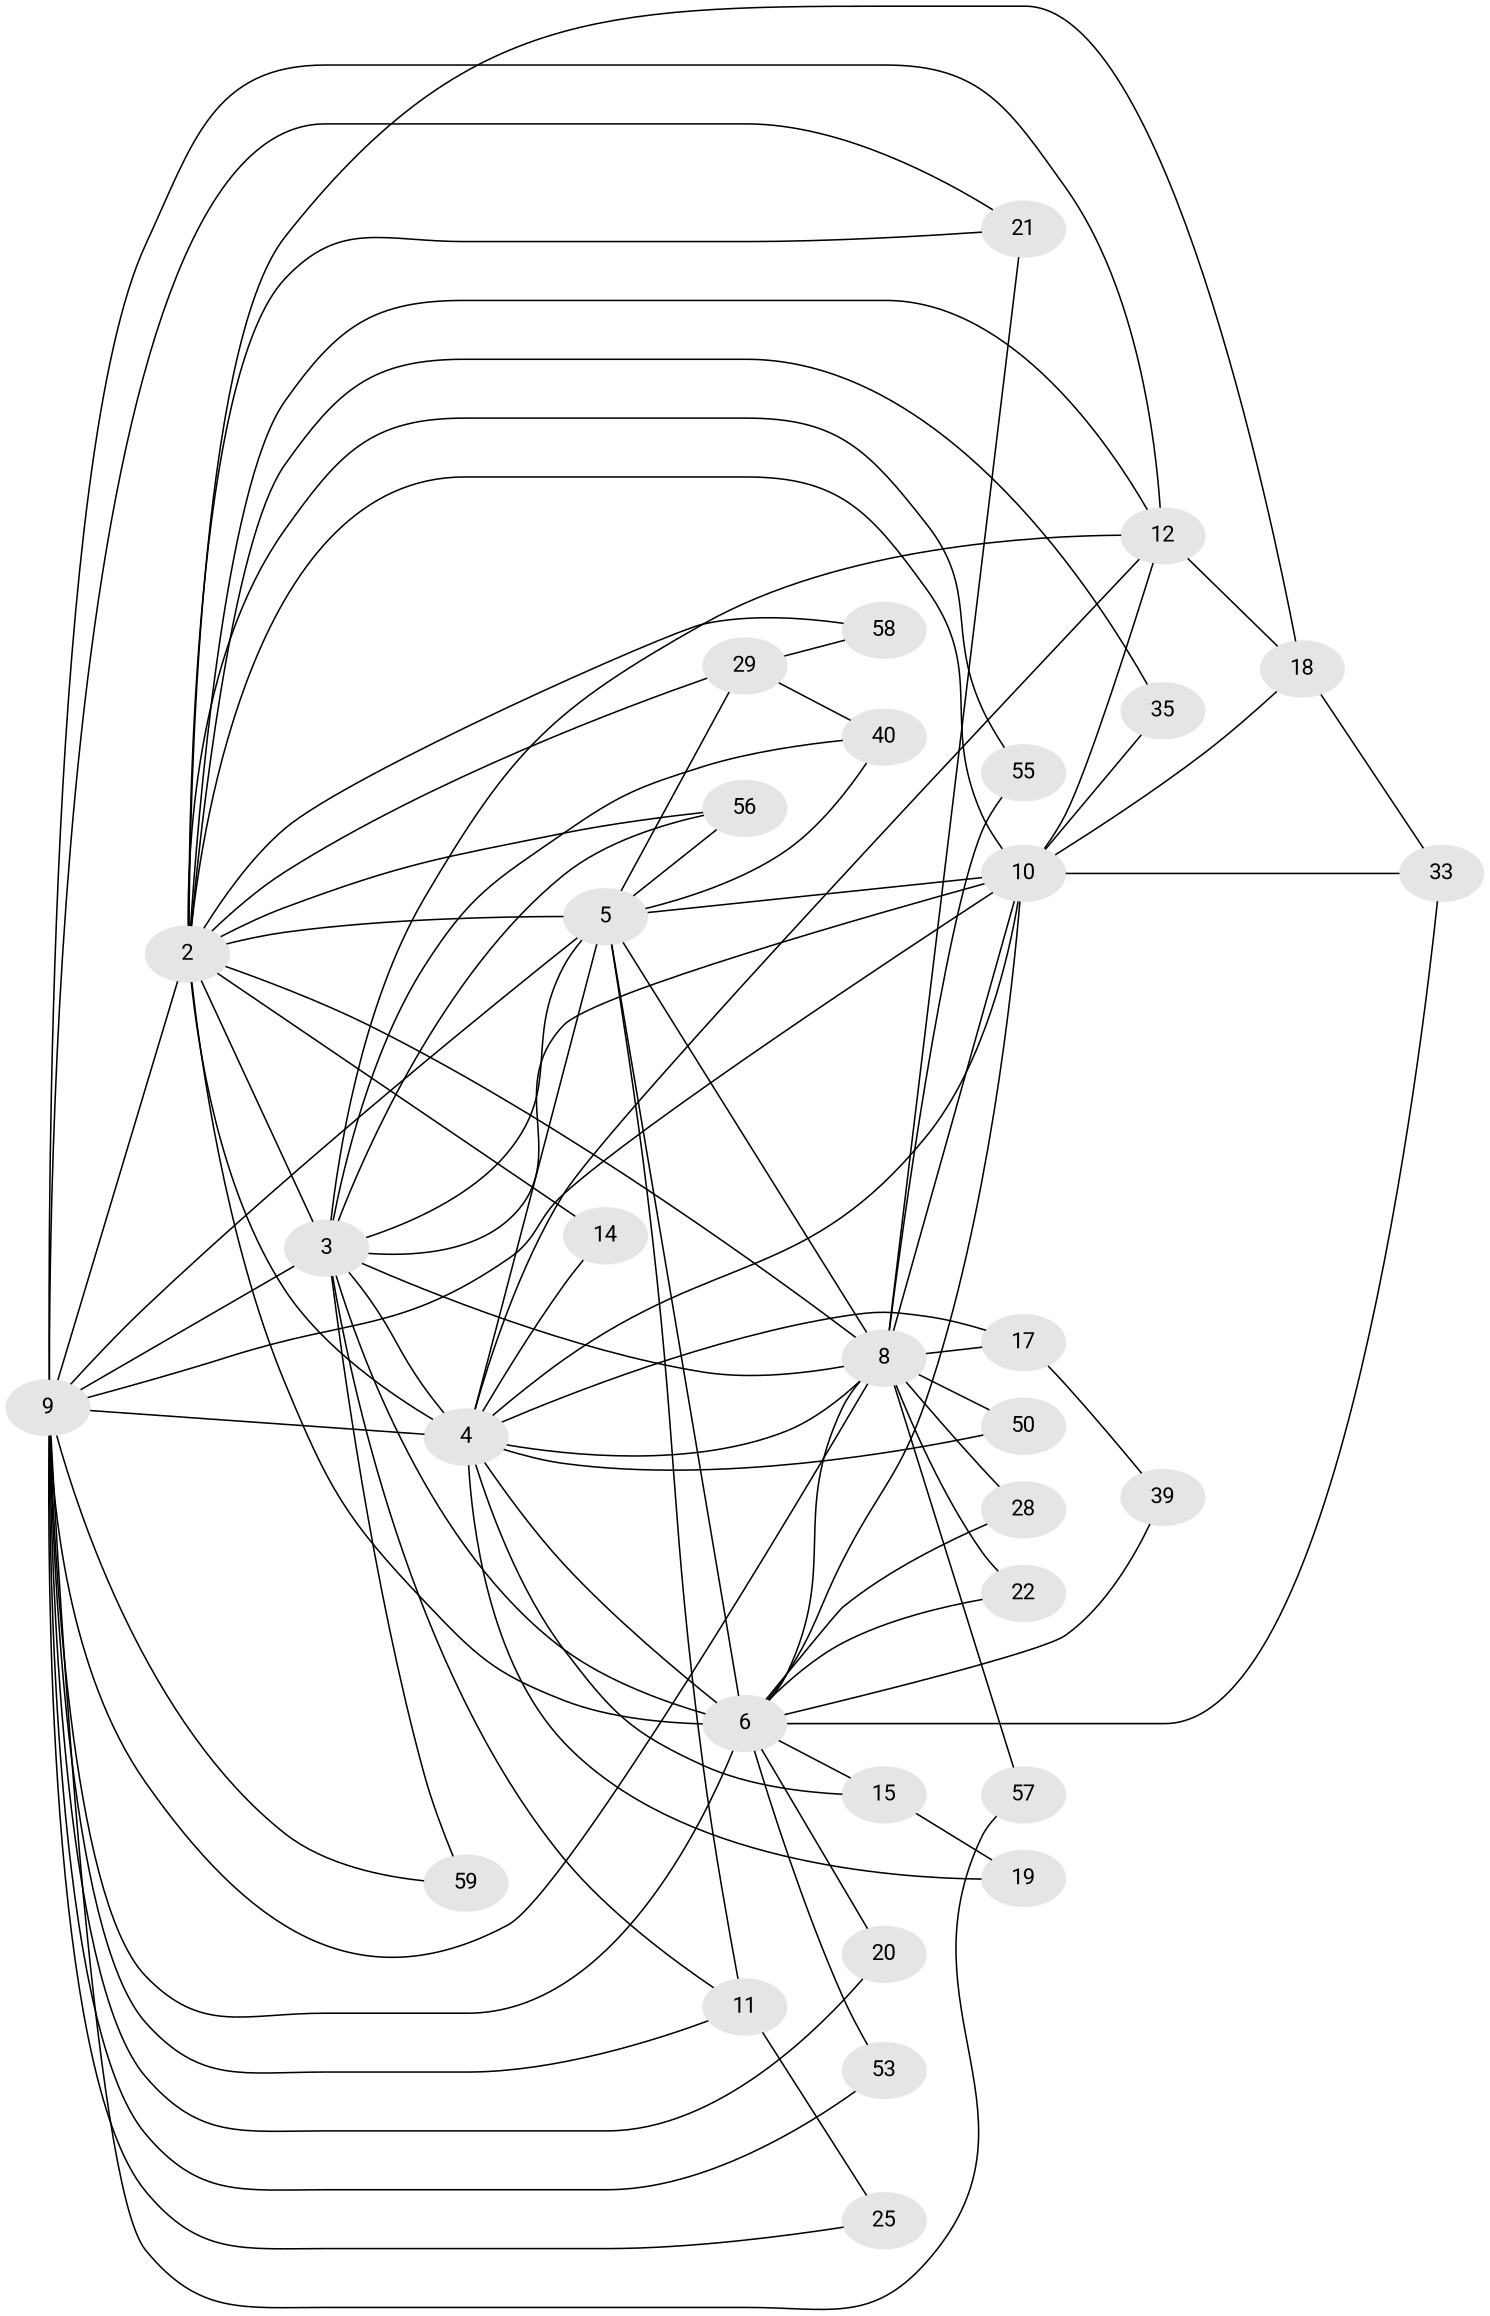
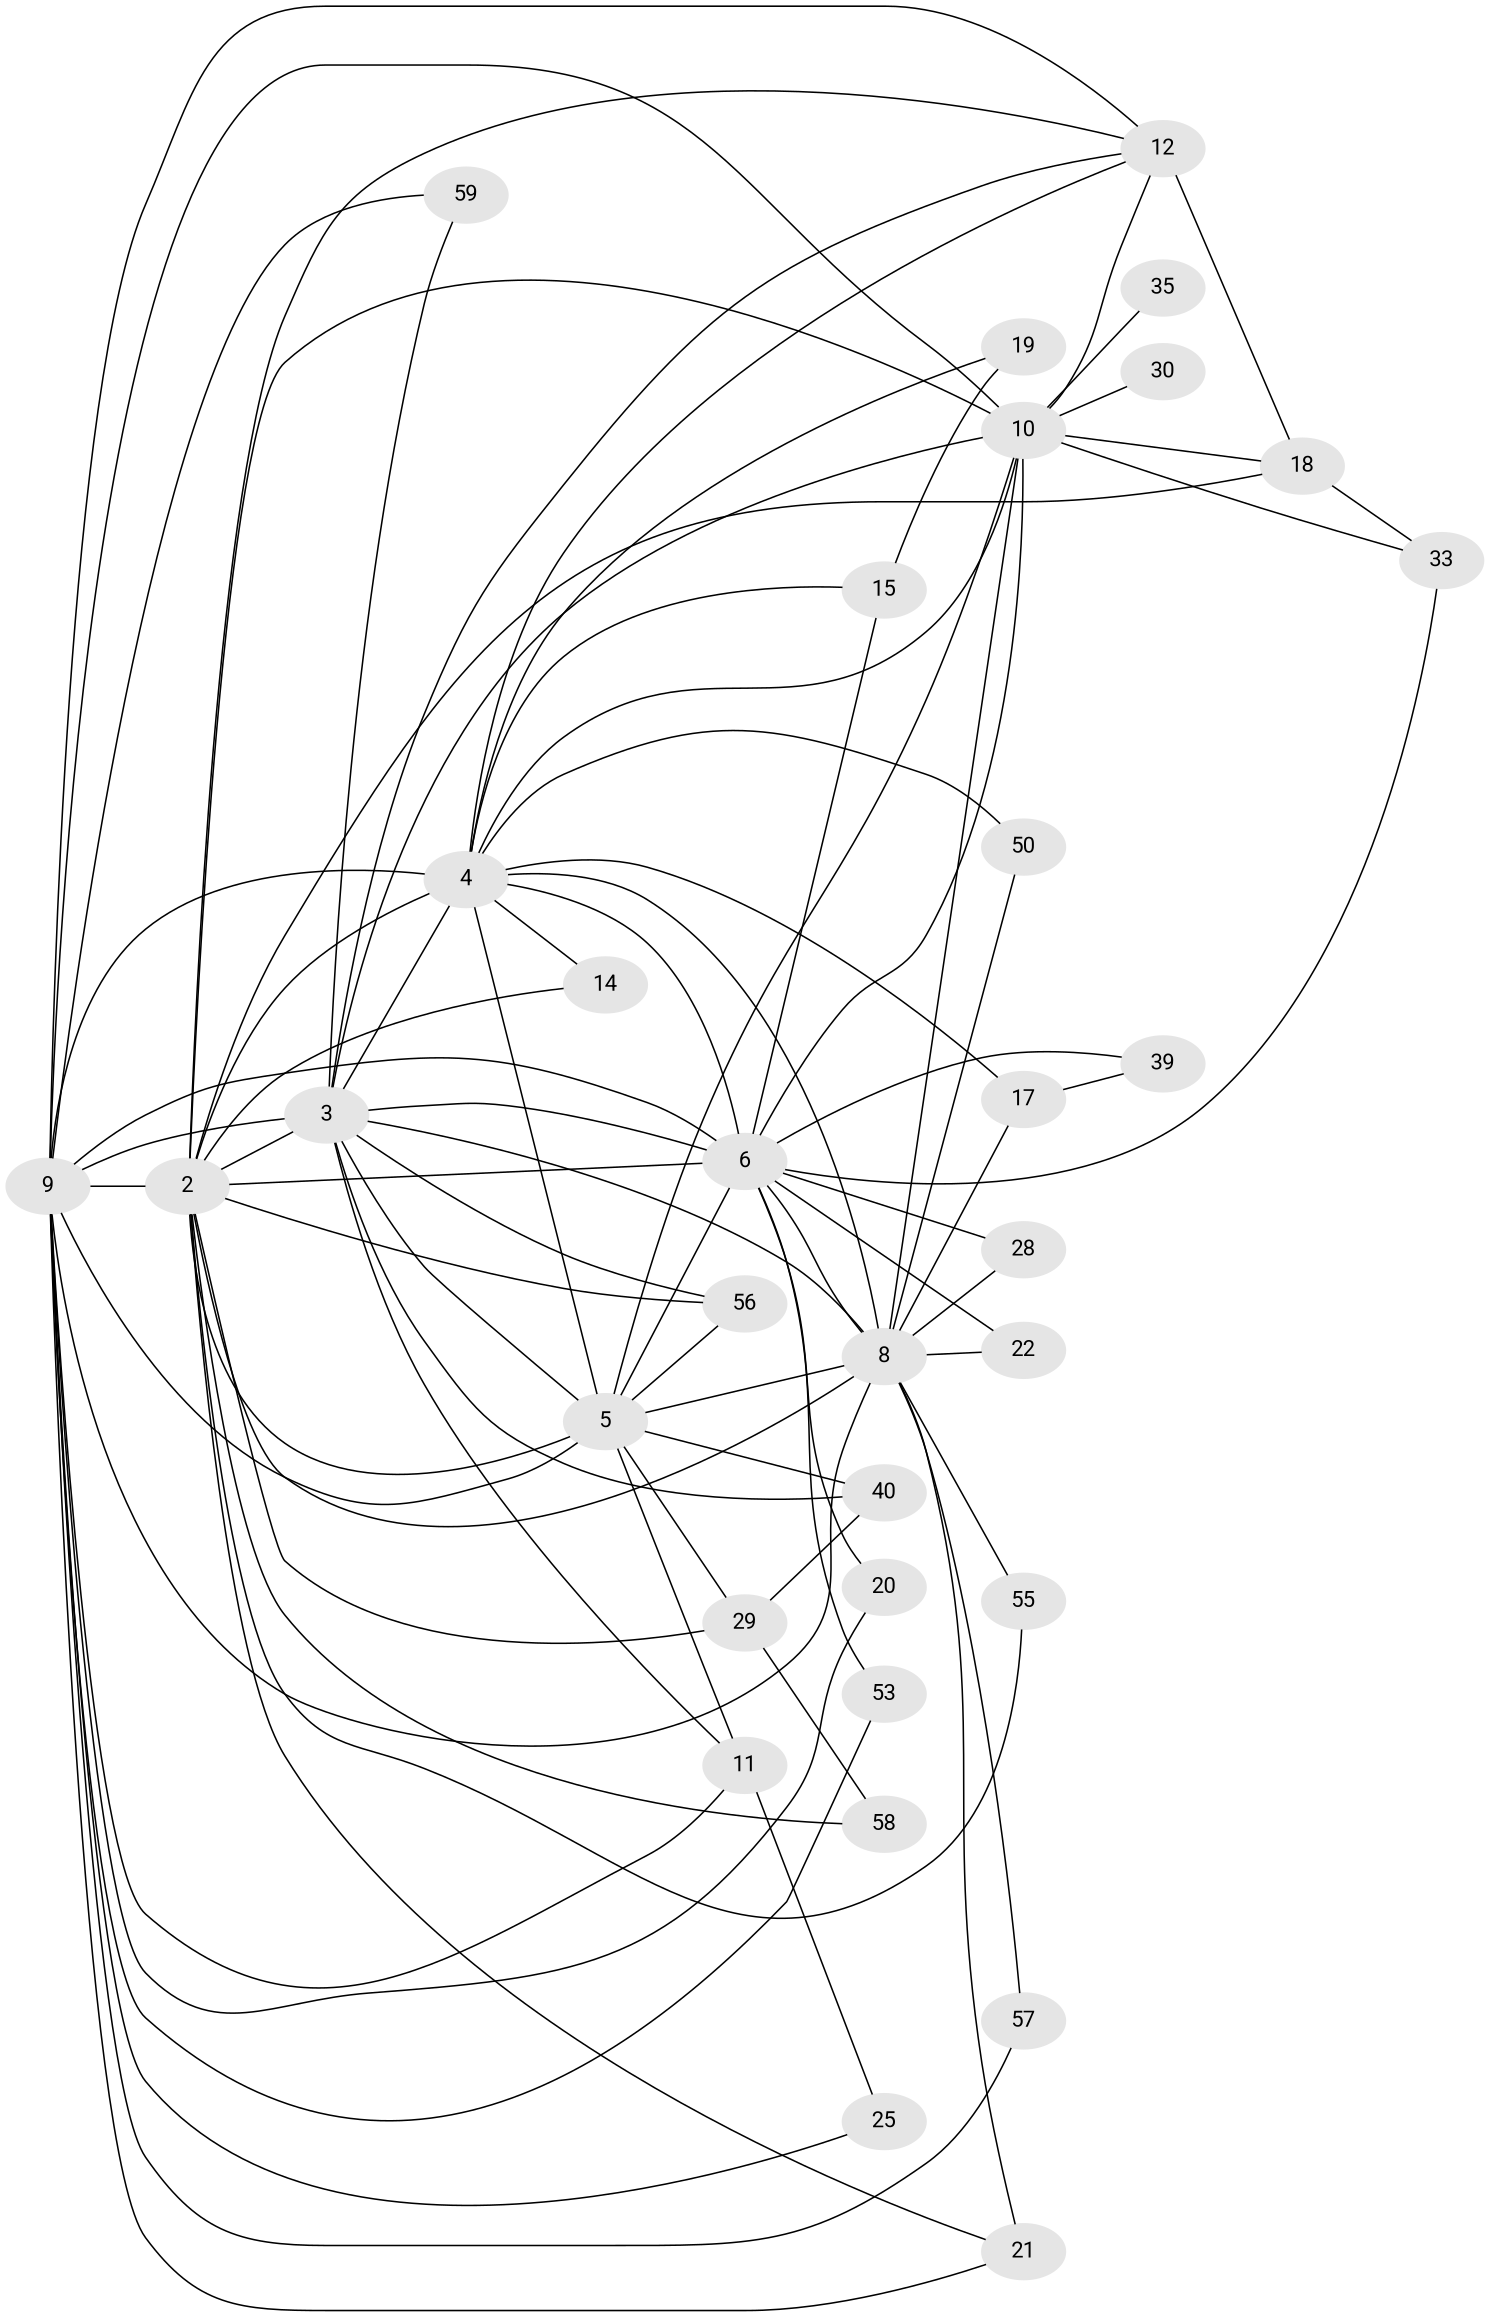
  graph {
    fontname=Roboto
    rankdir=LR
    node [color=gray90 fontname=Roboto style=filled]
    edge [fontname=Roboto]
    n1 [label=9 super="+36"]
    2 [super="+42+7+60+23+41+24+32"]
    3 [super="+54+65+68+46+13+16"]
    4 [super="+27"]
    5
    6
    8 [super="+47+48"]
    10 [super="+31+64"]
    11
    12 [super="+38"]
    20
    21 [super="+44"]
    25
    53
    57
    59
    14
    18
    29 [super="+62+49"]
    35
    55
    56
    58
    40
    15 [super="+26"]
    17
    19 [super="+63"]
    50
    22
    28
    33 [super="+67"]
    39
+   30
    n1 -- 2 [weight=3]
    n1 -- 3 [weight=2]
    n1 -- 4
    n1 -- 5
    n1 -- 6
    n1 -- 8
    n1 -- 10
    n1 -- 11
    n1 -- 12
    n1 -- 20
    n1 -- 21
    n1 -- 25
    n1 -- 53
    n1 -- 57
    n1 -- 59
    2 -- 3 [weight=4]
    2 -- 4 [weight=4]
    2 -- 5 [weight=3]
    2 -- 6 [weight=3]
    2 -- 8 [weight=4]
    2 -- 10 [weight=5]
    2 -- 12
    2 -- 21
    2 -- 14 [weight=3]
    2 -- 18
    2 -- 29
-   2 -- 35
    2 -- 55
    2 -- 56
    2 -- 58
    3 -- 4 [weight=3]
    3 -- 5
    3 -- 6 [weight=2]
    3 -- 8 [weight=3]
    3 -- 10 [weight=2]
    3 -- 11
    3 -- 12 [weight=2]
    3 -- 59
    3 -- 56
    3 -- 40
    4 -- 5
    4 -- 6
    4 -- 8
    4 -- 10
    4 -- 12
    4 -- 14
    4 -- 15
    4 -- 17
    4 -- 19
    4 -- 50
    5 -- 6
    5 -- 8
    5 -- 10 [weight=2]
    5 -- 11
    5 -- 29 [weight=2]
    5 -- 56
    5 -- 40
    6 -- 8 [weight=2]
    6 -- 10
    6 -- 20
    6 -- 53
    6 -- 15
    6 -- 22
    6 -- 28
    6 -- 33
    6 -- 39
    8 -- 10
    8 -- 21
    8 -- 57
    8 -- 55
    8 -- 17 [weight=2]
    8 -- 50
    8 -- 22
    8 -- 28
    10 -- 12
    10 -- 18
    10 -- 35
    10 -- 33
+   10 -- 30
    11 -- 25
    12 -- 18
    18 -- 33
    29 -- 58
    29 -- 40
    15 -- 19 [weight=2]
    17 -- 39
  }
